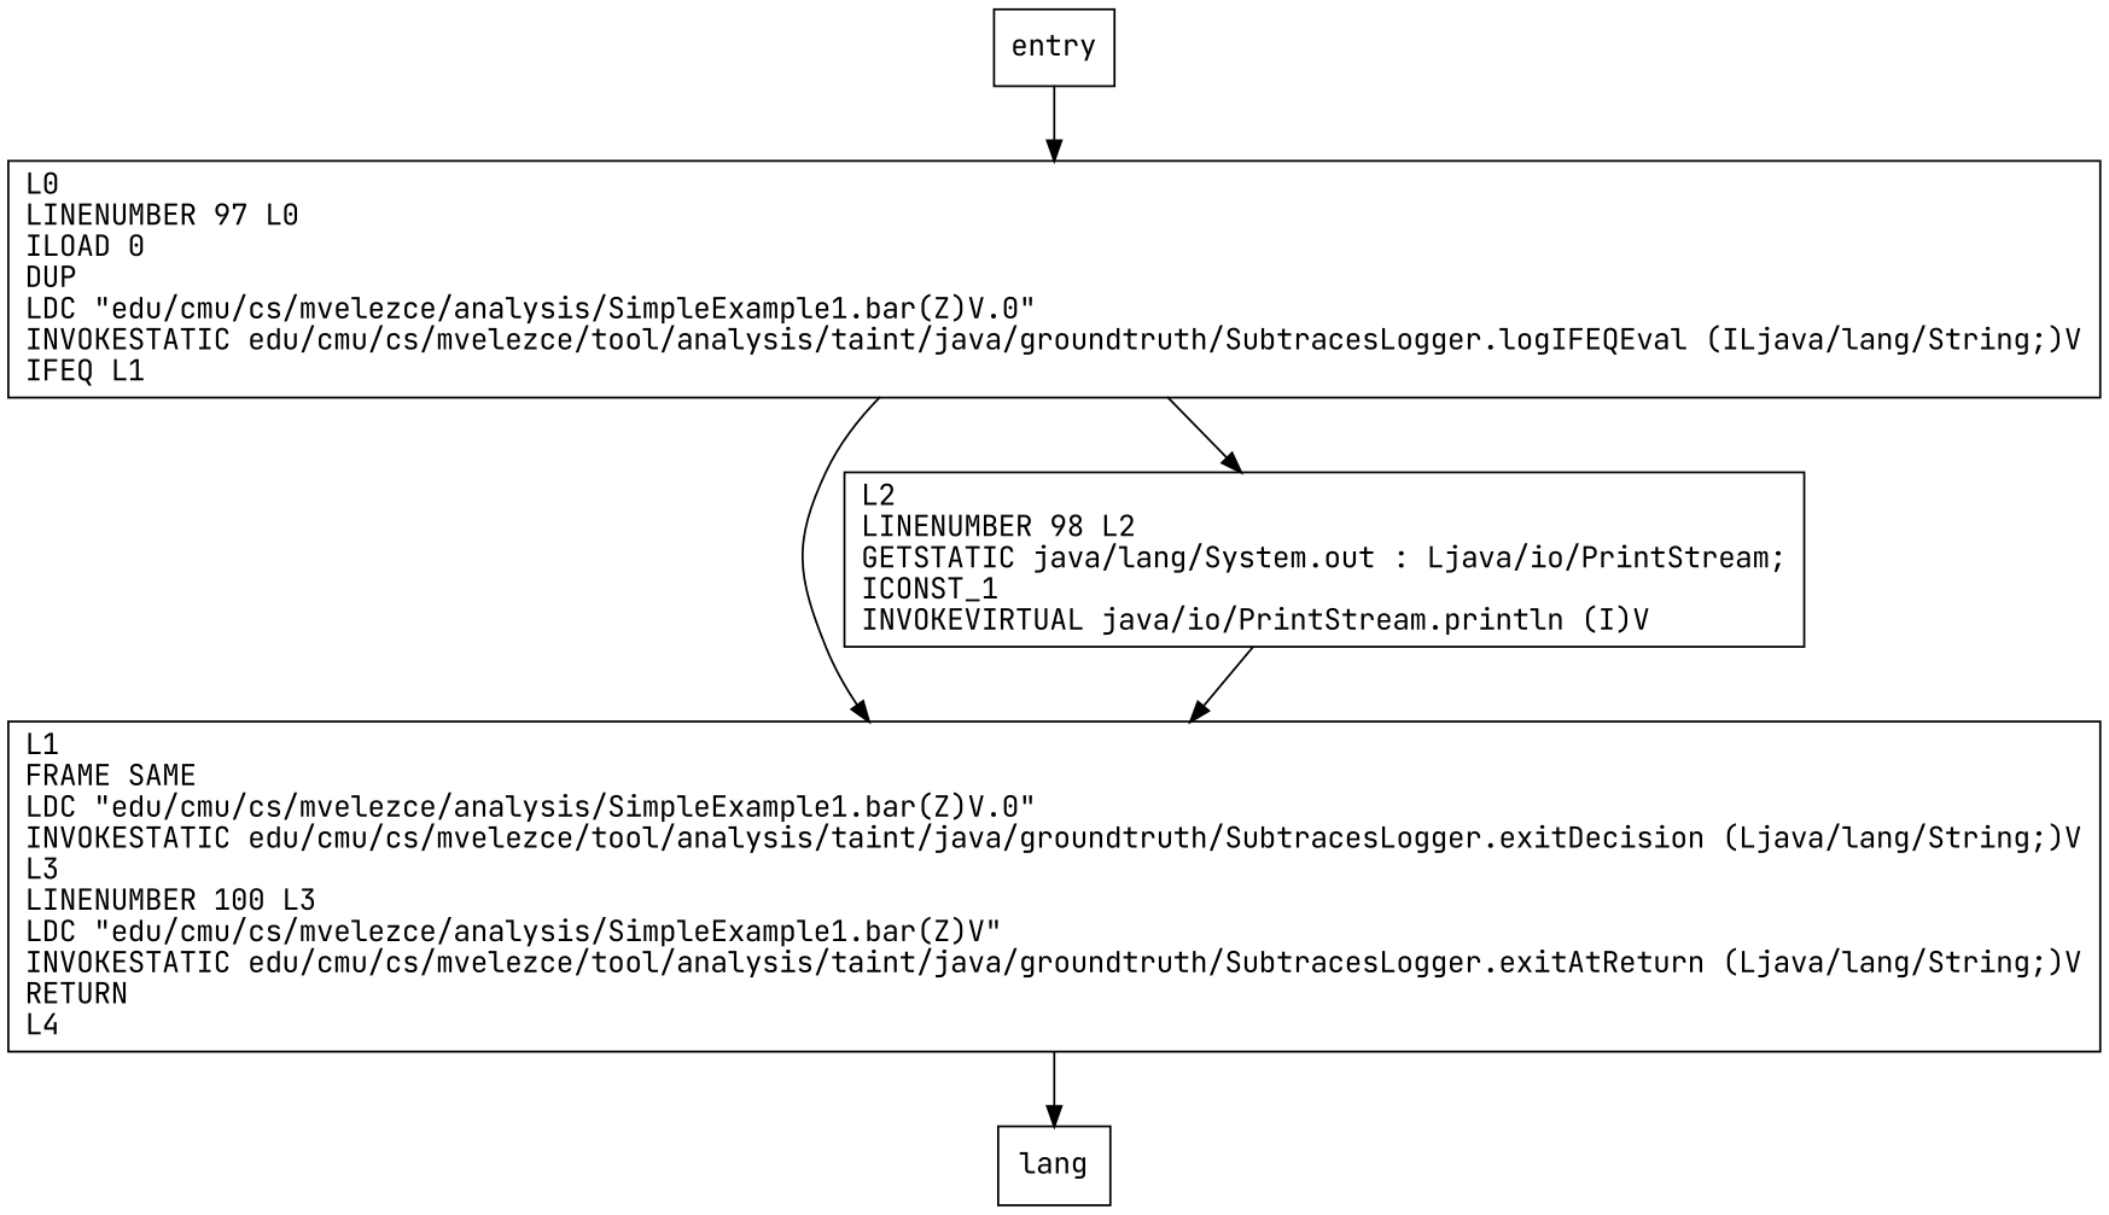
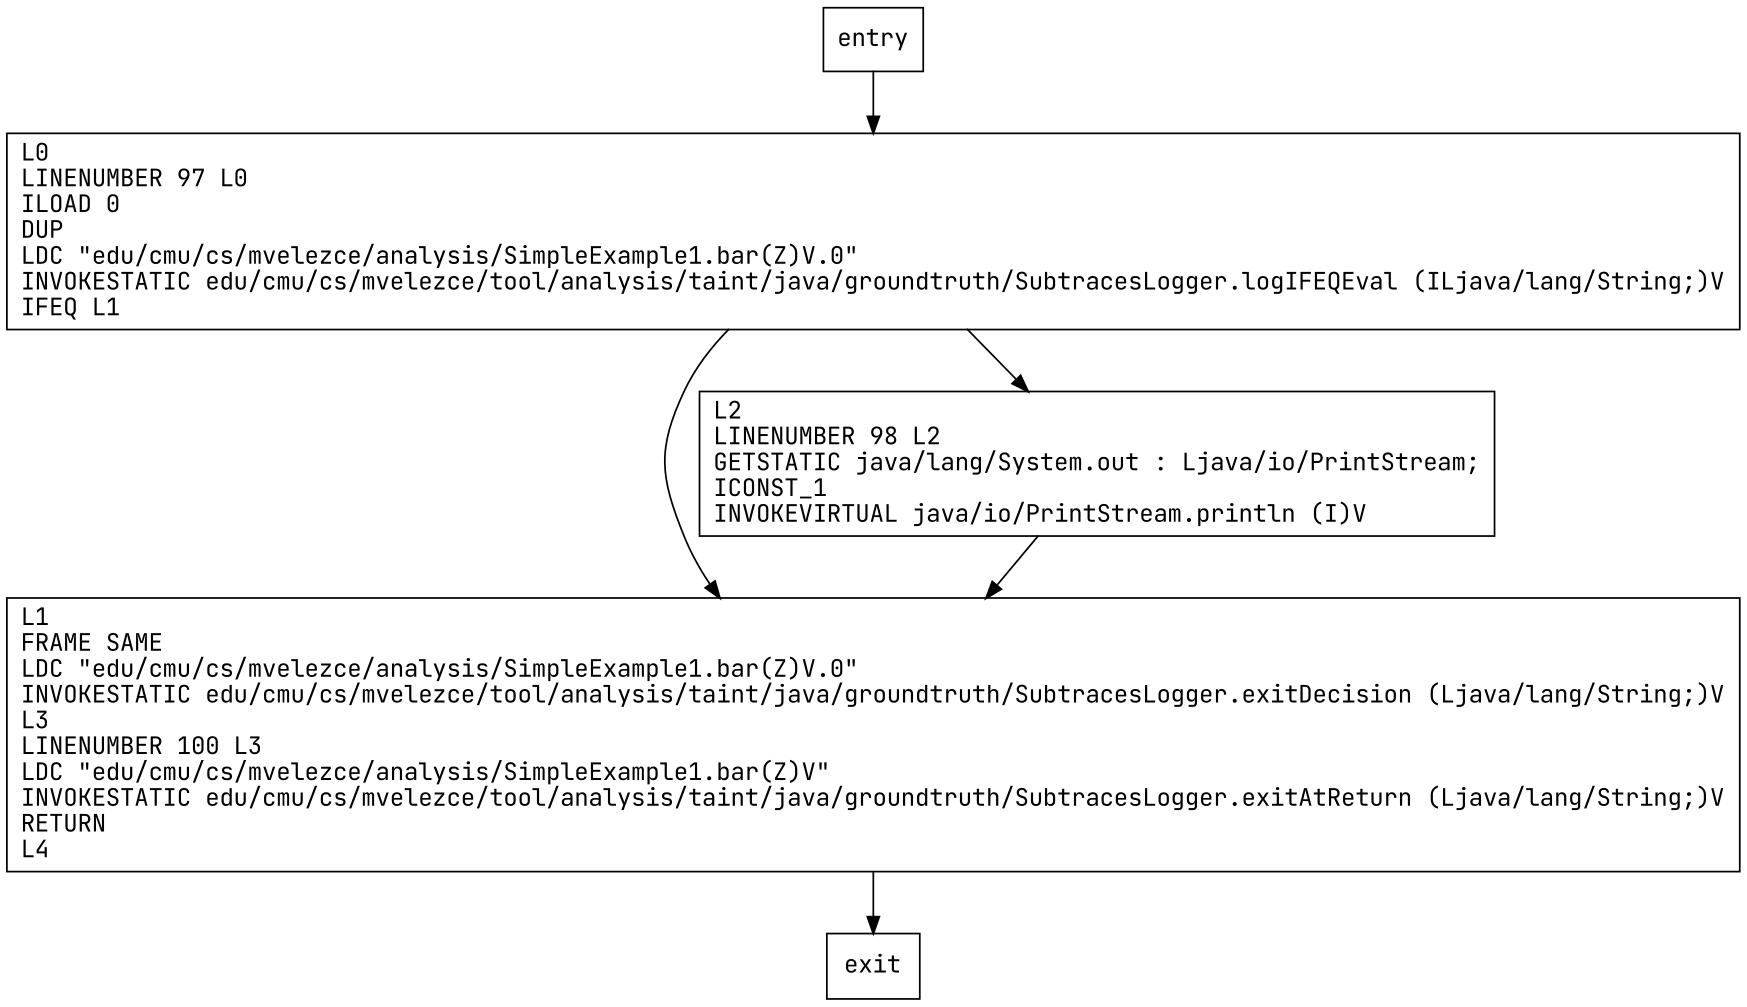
  digraph {
    fontname="JetBrains Mono"
    node [shape=record fontname="JetBrains Mono"]
    edge [fontname="JetBrains Mono"]
    n1 [label="L1\lFRAME SAME\lLDC \"edu/cmu/cs/mvelezce/analysis/SimpleExample1.bar(Z)V.0\"\lINVOKESTATIC edu/cmu/cs/mvelezce/tool/analysis/taint/java/groundtruth/SubtracesLogger.exitDecision (Ljava/lang/String;)V\lL3\lLINENUMBER 100 L3\lLDC \"edu/cmu/cs/mvelezce/analysis/SimpleExample1.bar(Z)V\"\lINVOKESTATIC edu/cmu/cs/mvelezce/tool/analysis/taint/java/groundtruth/SubtracesLogger.exitAtReturn (Ljava/lang/String;)V\lRETURN\lL4\l"]
-   exit [label=lang]
+   exit
    n3 [label="L0\lLINENUMBER 97 L0\lILOAD 0\lDUP\lLDC \"edu/cmu/cs/mvelezce/analysis/SimpleExample1.bar(Z)V.0\"\lINVOKESTATIC edu/cmu/cs/mvelezce/tool/analysis/taint/java/groundtruth/SubtracesLogger.logIFEQEval (ILjava/lang/String;)V\lIFEQ L1\l"]
    n4 [label="L2\lLINENUMBER 98 L2\lGETSTATIC java/lang/System.out : Ljava/io/PrintStream;\lICONST_1\lINVOKEVIRTUAL java/io/PrintStream.println (I)V\l"]
    entry
    n1 -> exit
    n3 -> n1
    n3 -> n4
    n4 -> n1
    entry -> n3
  }
